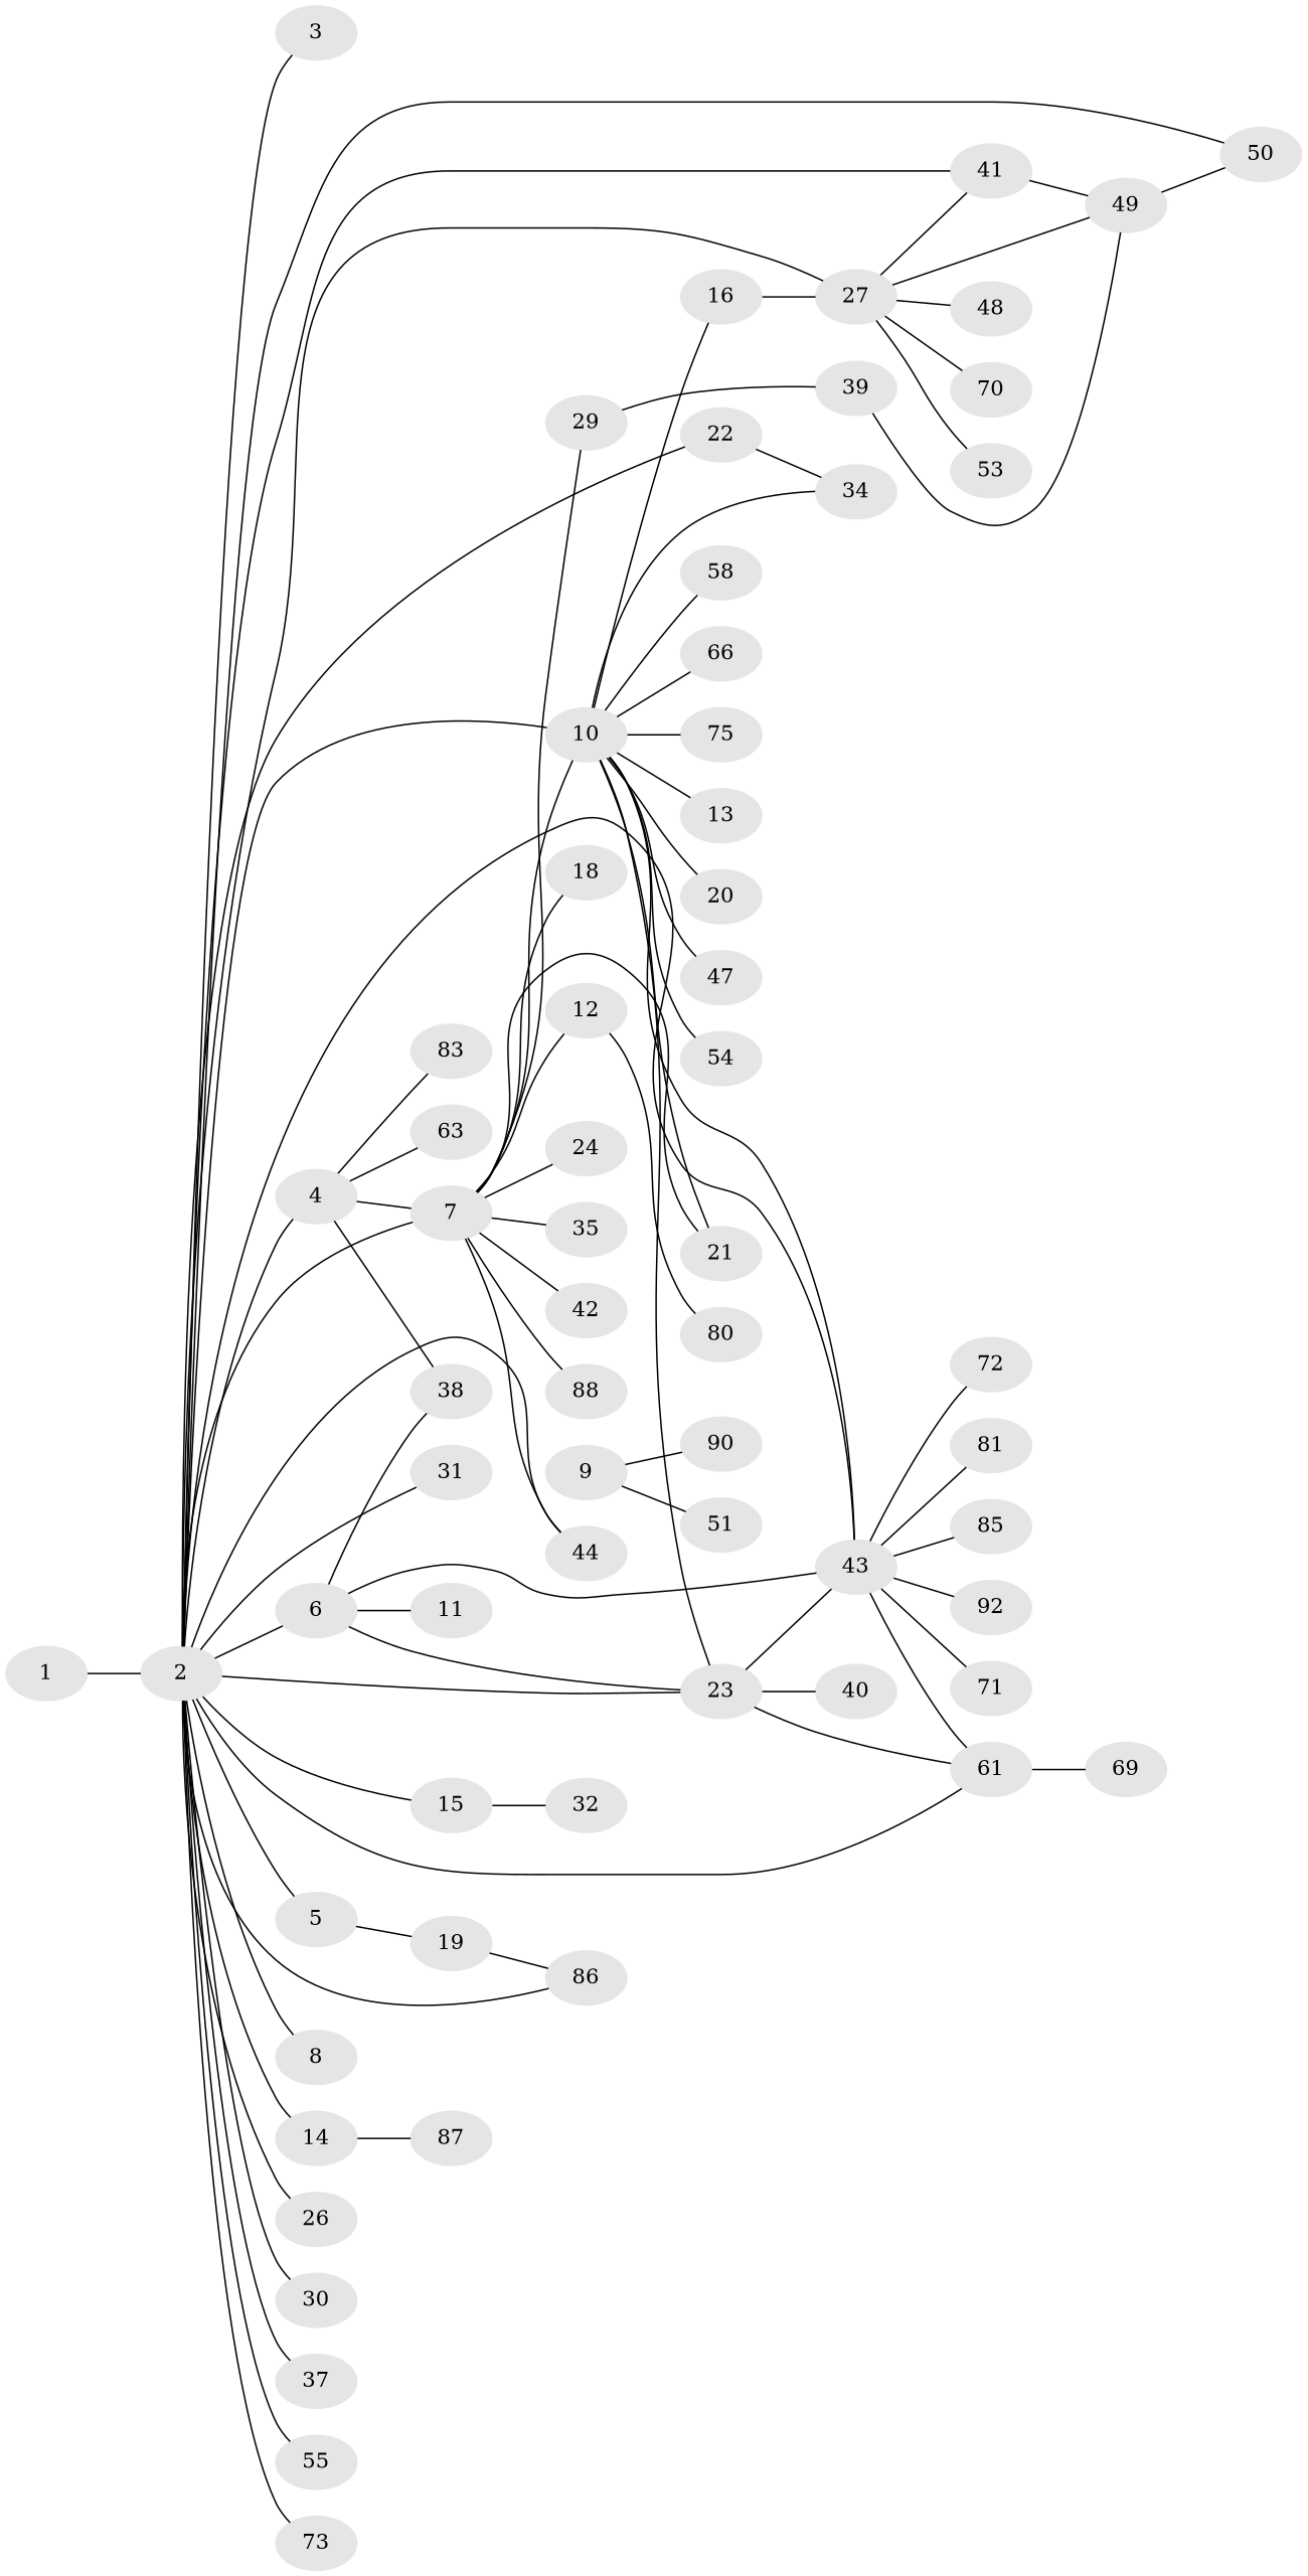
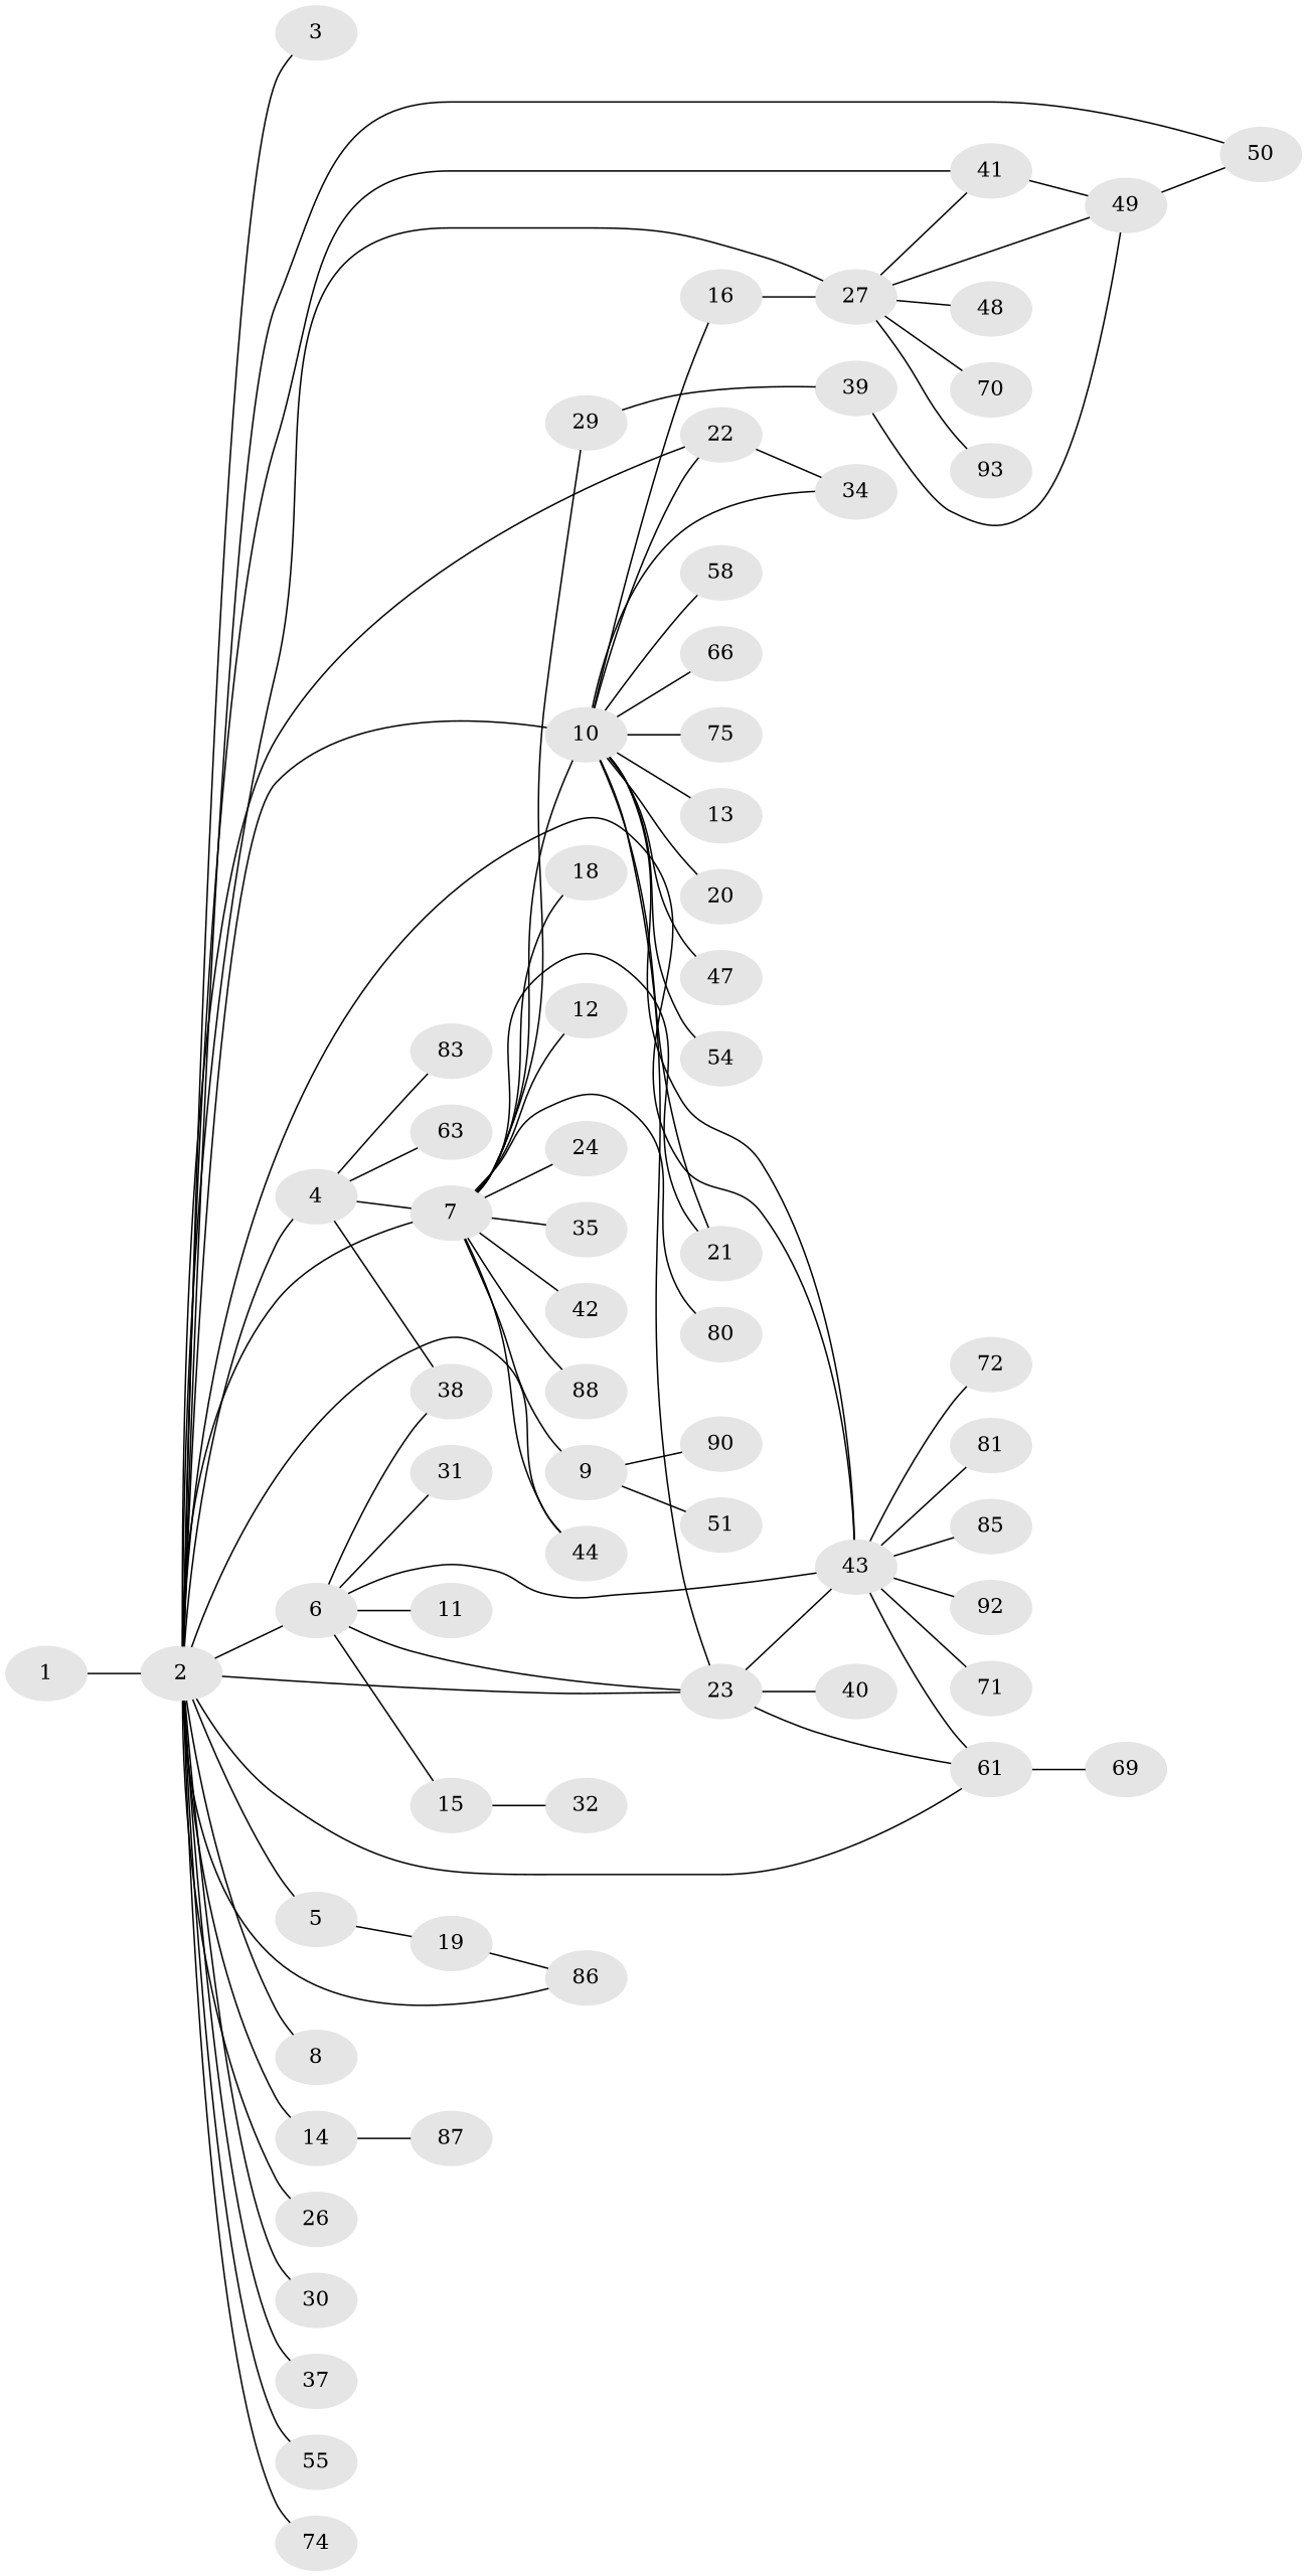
  graph {
    rankdir=LR
    node [color=gray90 style=filled]
    1 [super="+64"]
    2 [super="+56"]
    3
    4 [super="+57"]
    5 [super="+62"]
    6 [super="+33"]
    7 [super="+78"]
    8 [super="+59"]
    10 [super="+17"]
    14 [super="+53"]
    15 [super="+65"]
    22 [super="+76"]
    23 [super="+25"]
    26
    27 [super="+28"]
    30
    31
    37
    41 [super="+82"]
    43 [super="+91"]
    44
    50 [super="+52"]
    55
    61
-   74 [label=73]
+   74
    86
    38
    63
    83
    19 [super="+60"]
    11
    9 [super="+36"]
    12
    18
    21 [super="+45"]
    24
    29 [super="+79"]
    35 [super="+46"]
    42
    80
    88
    34 [super="+73"]
    13
    16 [super="+84"]
    20
    47
    54
    58
    66
    75
    87
    32
    40
    48
    49 [super="+67"]
    70
-   93 [label=53]
+   93
    71
    72
    81
    85
    92
    69
    51
    90
    39 [super="+77"]
    1 -- 2
    2 -- 3
    2 -- 4
    2 -- 5
    2 -- 6
    2 -- 7
    2 -- 8
    2 -- 10
    2 -- 14
-   2 -- 15
+   6 -- 15
    2 -- 22
    2 -- 23
    2 -- 26
    2 -- 27
    2 -- 30
-   2 -- 31
+   6 -- 31
    2 -- 37
    2 -- 41
    2 -- 43
    2 -- 44
    2 -- 50
    2 -- 55
    2 -- 61
    2 -- 74
    2 -- 86
    4 -- 7
    4 -- 38
    4 -- 63
    4 -- 83
    5 -- 19
    6 -- 23
    6 -- 43
    6 -- 38
    6 -- 11
    7 -- 10 [weight=2]
    7 -- 44
+   7 -- 9 [weight=2]
    7 -- 12
    7 -- 18
    7 -- 21
    7 -- 24
    7 -- 29
    7 -- 35
    7 -- 42
-   12 -- 80
+   7 -- 80
    7 -- 88
+   10 -- 22
    10 -- 23
    10 -- 43
    10 -- 21
    10 -- 34
    10 -- 13
    10 -- 16
    10 -- 20
    10 -- 47
    10 -- 54
    10 -- 58
    10 -- 66
    10 -- 75
    14 -- 87
    15 -- 32
    22 -- 34
    23 -- 43
    23 -- 61
    23 -- 40
    27 -- 41
    27 -- 48
    27 -- 49
    27 -- 70
    27 -- 93
    41 -- 49
    43 -- 61
    43 -- 71
    43 -- 72
    43 -- 81
    43 -- 85
    43 -- 92
    61 -- 69
    19 -- 86
    9 -- 51
    9 -- 90
    29 -- 39
    16 -- 27
    49 -- 50
    39 -- 49
  }
